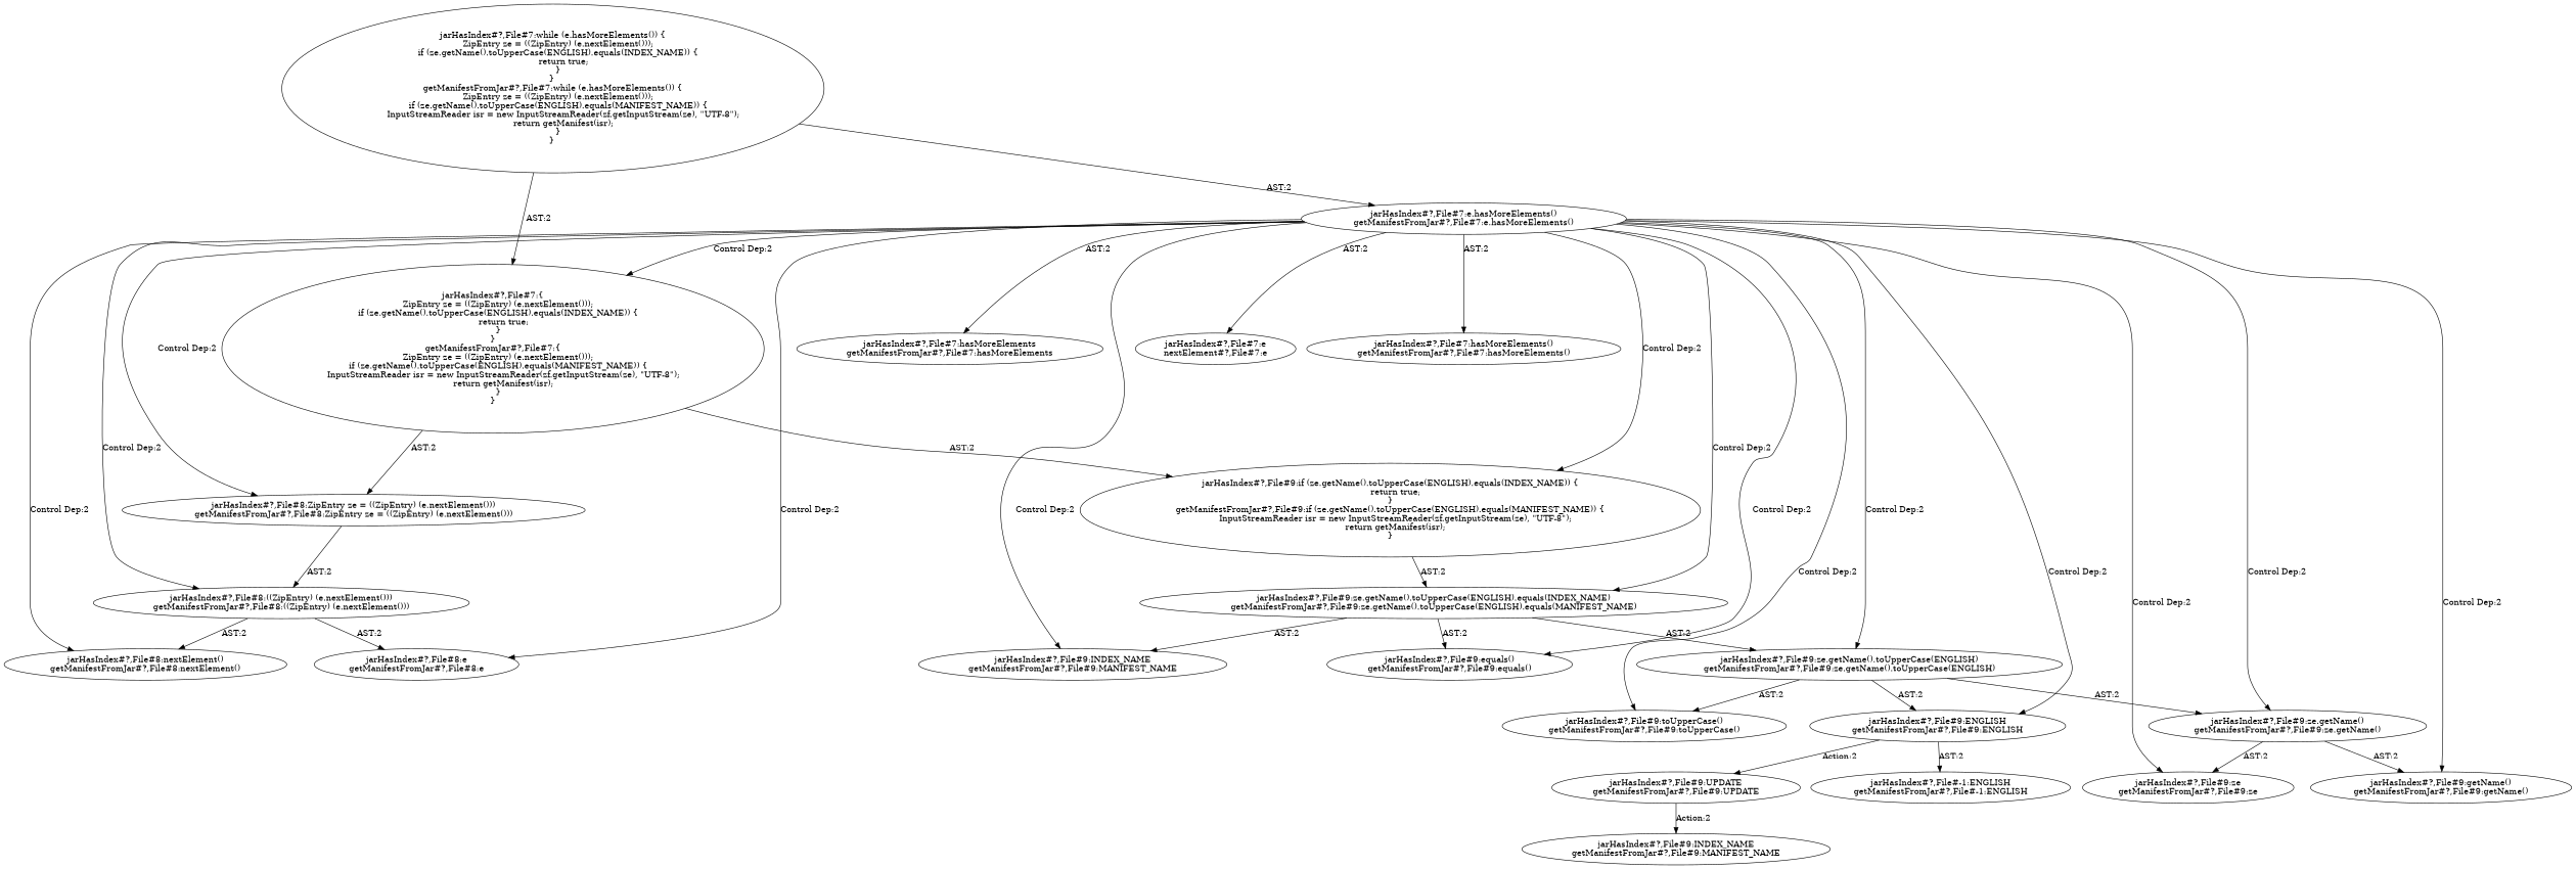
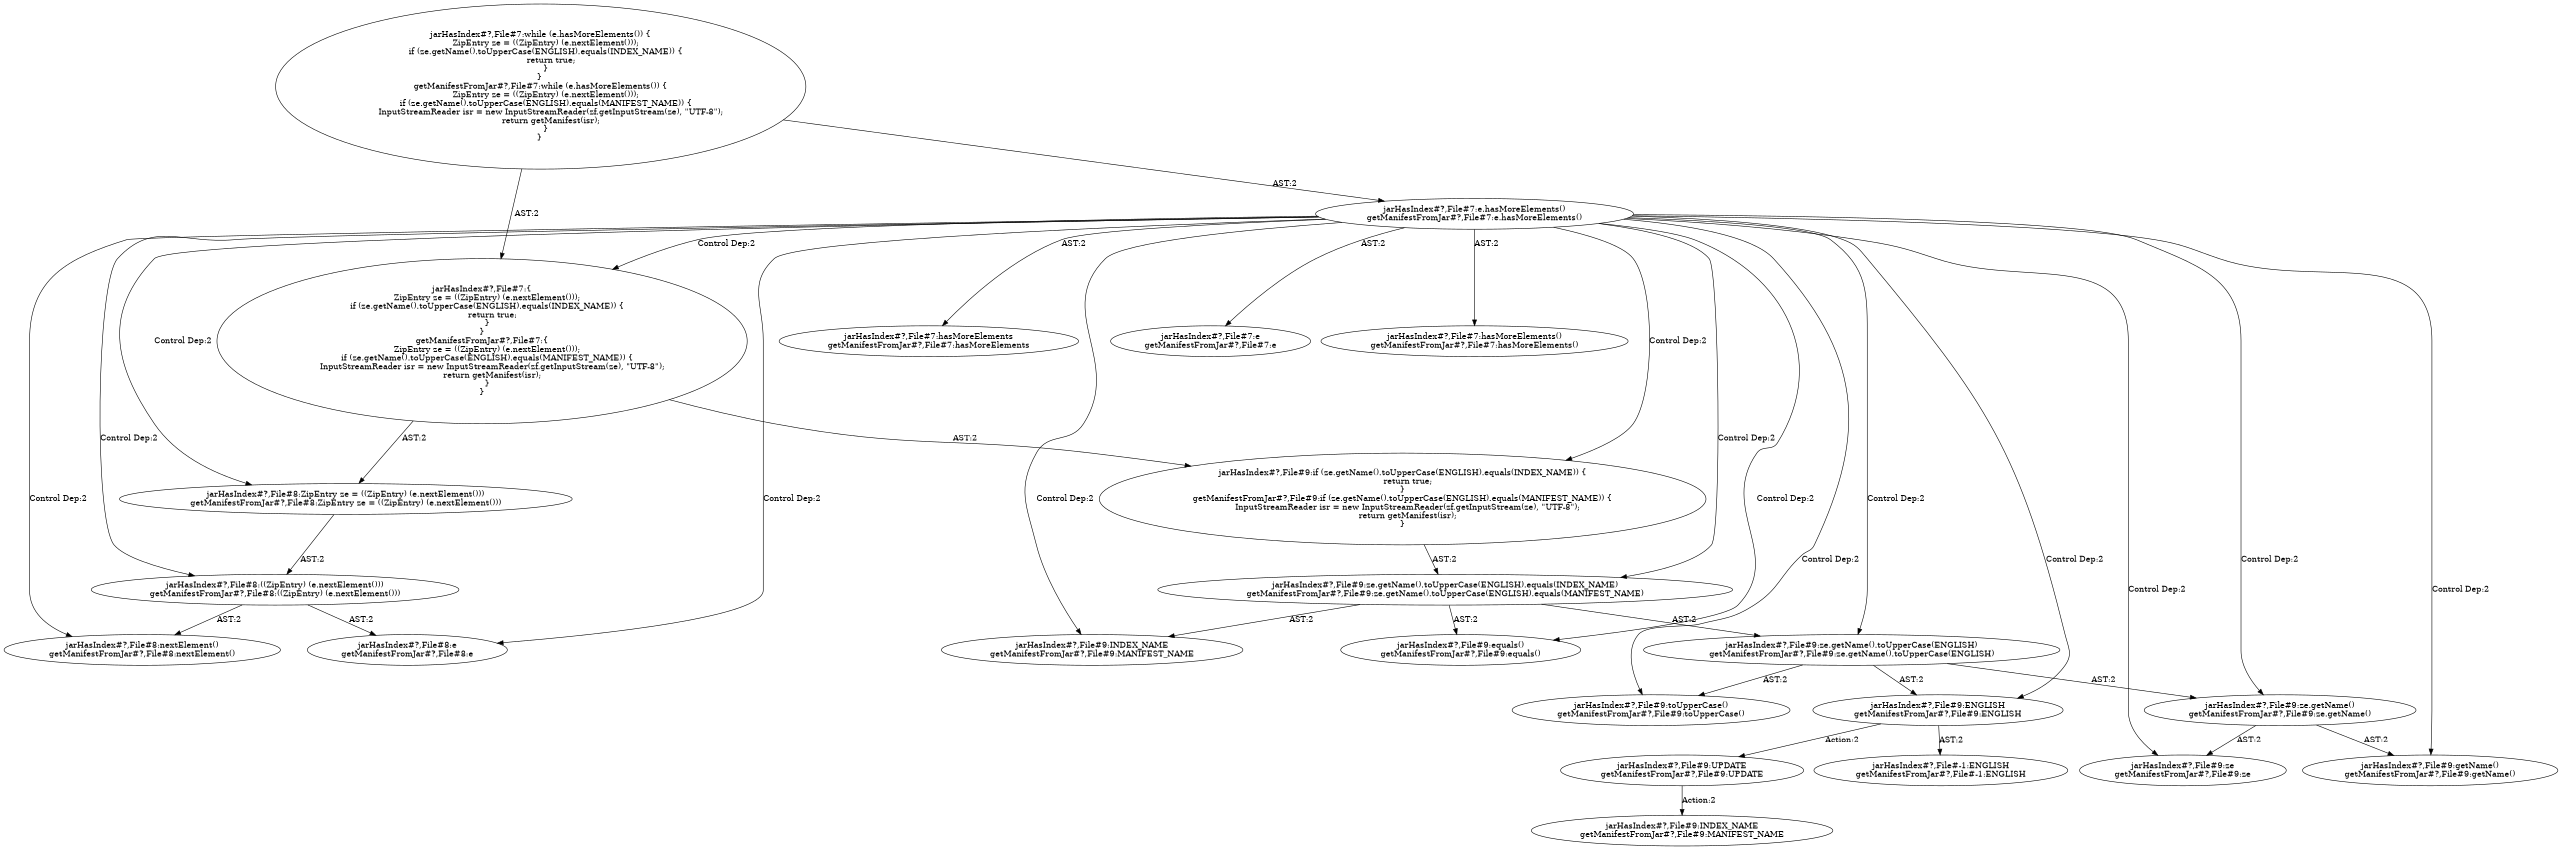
  digraph {
    node [shape=ellipse]
    n1 [label="jarHasIndex#?,File#9:UPDATE\ngetManifestFromJar#?,File#9:UPDATE"]
    n2 [label="jarHasIndex#?,File#9:INDEX_NAME\ngetManifestFromJar#?,File#9:MANIFEST_NAME"]
    n3 [label="jarHasIndex#?,File#9:ENGLISH\ngetManifestFromJar#?,File#9:ENGLISH"]
    n4 [label="jarHasIndex#?,File#-1:ENGLISH\ngetManifestFromJar#?,File#-1:ENGLISH"]
    n5 [label="jarHasIndex#?,File#7:e.hasMoreElements()\ngetManifestFromJar#?,File#7:e.hasMoreElements()"]
    n6 [label="jarHasIndex#?,File#7:hasMoreElements\ngetManifestFromJar#?,File#7:hasMoreElements"]
-   n7 [label="jarHasIndex#?,File#7:e\nnextElement#?,File#7:e"]
+   n7 [label="jarHasIndex#?,File#7:e\ngetManifestFromJar#?,File#7:e"]
    n8 [label="jarHasIndex#?,File#7:hasMoreElements()\ngetManifestFromJar#?,File#7:hasMoreElements()"]
    n9 [label="jarHasIndex#?,File#7:\{\n    ZipEntry ze = ((ZipEntry) (e.nextElement()));\n    if (ze.getName().toUpperCase(ENGLISH).equals(INDEX_NAME)) \{\n        return true;\n    \}\n\}\ngetManifestFromJar#?,File#7:\{\n    ZipEntry ze = ((ZipEntry) (e.nextElement()));\n    if (ze.getName().toUpperCase(ENGLISH).equals(MANIFEST_NAME)) \{\n        InputStreamReader isr = new InputStreamReader(zf.getInputStream(ze), \"UTF-8\");\n        return getManifest(isr);\n    \}\n\}"]
    n10 [label="jarHasIndex#?,File#8:ZipEntry ze = ((ZipEntry) (e.nextElement()))\ngetManifestFromJar#?,File#8:ZipEntry ze = ((ZipEntry) (e.nextElement()))"]
    n11 [label="jarHasIndex#?,File#8:((ZipEntry) (e.nextElement()))\ngetManifestFromJar#?,File#8:((ZipEntry) (e.nextElement()))"]
    n12 [label="jarHasIndex#?,File#8:nextElement()\ngetManifestFromJar#?,File#8:nextElement()"]
    n13 [label="jarHasIndex#?,File#8:e\ngetManifestFromJar#?,File#8:e"]
    n14 [label="jarHasIndex#?,File#9:if (ze.getName().toUpperCase(ENGLISH).equals(INDEX_NAME)) \{\n    return true;\n\}\ngetManifestFromJar#?,File#9:if (ze.getName().toUpperCase(ENGLISH).equals(MANIFEST_NAME)) \{\n    InputStreamReader isr = new InputStreamReader(zf.getInputStream(ze), \"UTF-8\");\n    return getManifest(isr);\n\}"]
    n15 [label="jarHasIndex#?,File#9:ze.getName().toUpperCase(ENGLISH).equals(INDEX_NAME)\ngetManifestFromJar#?,File#9:ze.getName().toUpperCase(ENGLISH).equals(MANIFEST_NAME)"]
    n16 [label="jarHasIndex#?,File#9:equals()\ngetManifestFromJar#?,File#9:equals()"]
    n17 [label="jarHasIndex#?,File#9:ze.getName().toUpperCase(ENGLISH)\ngetManifestFromJar#?,File#9:ze.getName().toUpperCase(ENGLISH)"]
    n18 [label="jarHasIndex#?,File#9:toUpperCase()\ngetManifestFromJar#?,File#9:toUpperCase()"]
    n19 [label="jarHasIndex#?,File#9:ze.getName()\ngetManifestFromJar#?,File#9:ze.getName()"]
    n20 [label="jarHasIndex#?,File#9:getName()\ngetManifestFromJar#?,File#9:getName()"]
    n21 [label="jarHasIndex#?,File#9:ze\ngetManifestFromJar#?,File#9:ze"]
    n22 [label="jarHasIndex#?,File#9:INDEX_NAME\ngetManifestFromJar#?,File#9:MANIFEST_NAME"]
    n23 [label="jarHasIndex#?,File#7:while (e.hasMoreElements()) \{\n    ZipEntry ze = ((ZipEntry) (e.nextElement()));\n    if (ze.getName().toUpperCase(ENGLISH).equals(INDEX_NAME)) \{\n        return true;\n    \}\n\} \ngetManifestFromJar#?,File#7:while (e.hasMoreElements()) \{\n    ZipEntry ze = ((ZipEntry) (e.nextElement()));\n    if (ze.getName().toUpperCase(ENGLISH).equals(MANIFEST_NAME)) \{\n        InputStreamReader isr = new InputStreamReader(zf.getInputStream(ze), \"UTF-8\");\n        return getManifest(isr);\n    \}\n\} "]
    n1 -> n2 [label="Action:2"]
    n3 -> n1 [label="Action:2"]
    n3 -> n4 [label="AST:2"]
    n5 -> n3 [label="Control Dep:2"]
    n5 -> n6 [label="AST:2"]
    n5 -> n7 [label="AST:2"]
    n5 -> n8 [label="AST:2"]
    n5 -> n9 [label="Control Dep:2"]
    n5 -> n10 [label="Control Dep:2"]
    n5 -> n11 [label="Control Dep:2"]
    n5 -> n12 [label="Control Dep:2"]
    n5 -> n13 [label="Control Dep:2"]
    n5 -> n14 [label="Control Dep:2"]
    n5 -> n15 [label="Control Dep:2"]
    n5 -> n16 [label="Control Dep:2"]
    n5 -> n17 [label="Control Dep:2"]
    n5 -> n18 [label="Control Dep:2"]
    n5 -> n19 [label="Control Dep:2"]
    n5 -> n20 [label="Control Dep:2"]
    n5 -> n21 [label="Control Dep:2"]
    n5 -> n22 [label="Control Dep:2"]
    n9 -> n10 [label="AST:2"]
    n9 -> n14 [label="AST:2"]
    n10 -> n11 [label="AST:2"]
    n11 -> n12 [label="AST:2"]
    n11 -> n13 [label="AST:2"]
    n14 -> n15 [label="AST:2"]
    n15 -> n16 [label="AST:2"]
    n15 -> n17 [label="AST:2"]
    n15 -> n22 [label="AST:2"]
    n17 -> n3 [label="AST:2"]
    n17 -> n18 [label="AST:2"]
    n17 -> n19 [label="AST:2"]
    n19 -> n20 [label="AST:2"]
    n19 -> n21 [label="AST:2"]
    n23 -> n5 [label="AST:2"]
    n23 -> n9 [label="AST:2"]
  }
